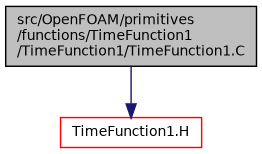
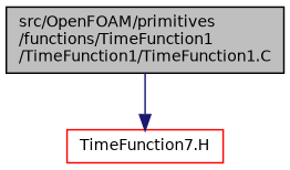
  digraph {
    node [fontname=Helvetica fontsize=10 shape=record]
    n1 [color=black fillcolor=grey75 fontcolor=black height=0.2 label="src/OpenFOAM/primitives\l/functions/TimeFunction1\l/TimeFunction1/TimeFunction1.C" style=filled width=0.4]
-   n2 [color=red height=0.2 label="TimeFunction1.H" width=0.4]
+   n2 [color=red height=0.2 label="TimeFunction7.H" width=0.4]
    n1 -> n2 [color=midnightblue fontname=Helvetica fontsize=10 labelfontname=Helvetica labelfontsize=10 style=solid]
  }
